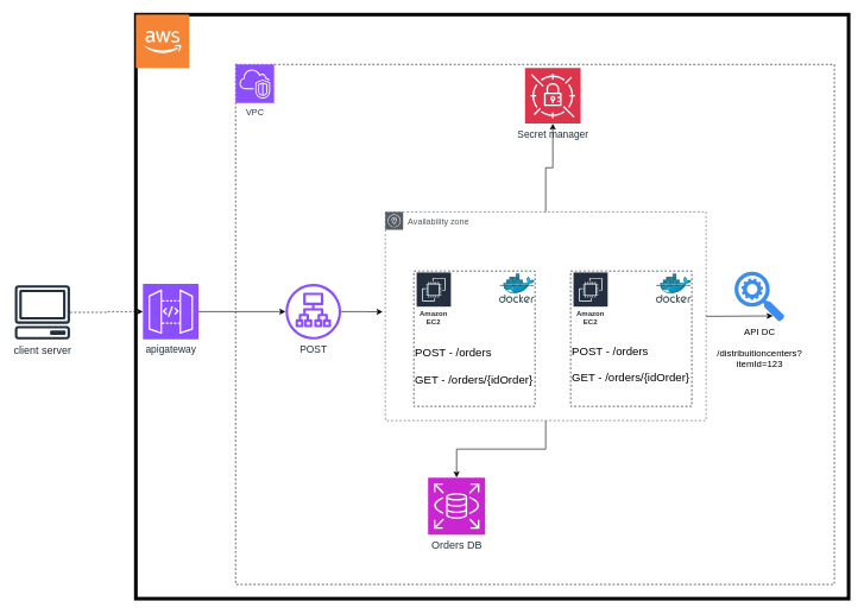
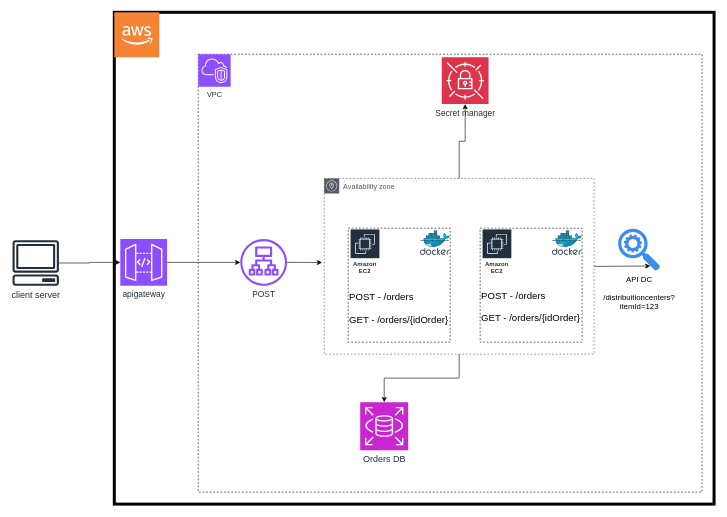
  <mxCell id="0" />
  <mxCell id="1" parent="0" />
  <mxCell id="2" value="" style="rounded=0;whiteSpace=wrap;html=1;glass=0;dashed=1;gradientColor=none;fillColor=none;" parent="1" vertex="1"><mxGeometry x="330" y="90" width="840" height="730" as="geometry" /></mxCell>
  <mxCell id="3" style="edgeStyle=orthogonalEdgeStyle;rounded=0;orthogonalLoop=1;jettySize=auto;html=1;" parent="1" source="4" target="24" edge="1"><mxGeometry relative="1" as="geometry" /></mxCell>
  <mxCell id="4" value="Availability zone" style="sketch=0;outlineConnect=0;gradientColor=none;html=1;whiteSpace=wrap;fontSize=12;fontStyle=0;shape=mxgraph.aws4.group;grIcon=mxgraph.aws4.group_availability_zone;strokeColor=#545B64;fillColor=none;verticalAlign=top;align=left;spacingLeft=30;fontColor=#545B64;dashed=1;" parent="1" vertex="1"><mxGeometry x="540" y="297" width="450" height="293" as="geometry" /></mxCell>
  <mxCell id="5" value="" style="rounded=0;whiteSpace=wrap;html=1;fillColor=none;strokeColor=light-dark(#000000,#C7571F);strokeWidth=5;" parent="1" vertex="1"><mxGeometry x="190" y="20" width="1000" height="820" as="geometry" /></mxCell>
  <mxCell id="6" value="&lt;div&gt;&lt;br&gt;&lt;/div&gt;&lt;div&gt;&lt;font style=&quot;font-size: 16px;&quot;&gt;&lt;div&gt;&lt;br&gt;&lt;/div&gt;&lt;div&gt;&lt;br&gt;&lt;/div&gt;&lt;div&gt;&lt;br&gt;&lt;/div&gt;POST - /orders&lt;/font&gt;&lt;div style=&quot;&quot;&gt;&lt;font style=&quot;font-size: 16px;&quot;&gt;&lt;br&gt;&lt;/font&gt;&lt;/div&gt;&lt;div style=&quot;&quot;&gt;&lt;font style=&quot;font-size: 16px;&quot;&gt;GET - /orders/{idOrder}&lt;/font&gt;&lt;/div&gt;&lt;/div&gt;" style="rounded=0;whiteSpace=wrap;html=1;glass=0;dashed=1;gradientColor=none;fillColor=none;align=left;" parent="1" vertex="1"><mxGeometry x="800" y="380" width="170" height="190" as="geometry" /></mxCell>
  <mxCell id="7" value="Amazon EC2" style="sketch=0;outlineConnect=0;fontColor=#232F3E;gradientColor=none;strokeColor=#ffffff;fillColor=#232F3E;dashed=0;verticalLabelPosition=middle;verticalAlign=bottom;align=center;html=1;whiteSpace=wrap;fontSize=10;fontStyle=1;spacing=3;shape=mxgraph.aws4.productIcon;prIcon=mxgraph.aws4.ec2;" parent="1" vertex="1"><mxGeometry x="803" y="381" width="50" height="80" as="geometry" /></mxCell>
  <mxCell id="8" style="edgeStyle=orthogonalEdgeStyle;rounded=0;orthogonalLoop=1;jettySize=auto;html=1;" parent="1" source="9" target="14" edge="1"><mxGeometry relative="1" as="geometry" /></mxCell>
  <mxCell id="9" value="&lt;font style=&quot;font-size: 14px;&quot;&gt;apigateway&lt;/font&gt;" style="sketch=0;points=[[0,0,0],[0.25,0,0],[0.5,0,0],[0.75,0,0],[1,0,0],[0,1,0],[0.25,1,0],[0.5,1,0],[0.75,1,0],[1,1,0],[0,0.25,0],[0,0.5,0],[0,0.75,0],[1,0.25,0],[1,0.5,0],[1,0.75,0]];outlineConnect=0;fontColor=#232F3E;fillColor=#8C4FFF;strokeColor=#ffffff;dashed=0;verticalLabelPosition=bottom;verticalAlign=top;align=center;html=1;fontSize=12;fontStyle=0;aspect=fixed;shape=mxgraph.aws4.resourceIcon;resIcon=mxgraph.aws4.api_gateway;" parent="1" vertex="1"><mxGeometry x="200" y="398" width="78" height="78" as="geometry" /></mxCell>
  <mxCell id="10" value="&lt;font style=&quot;font-size: 15px;&quot;&gt;client server&lt;/font&gt;" style="sketch=0;outlineConnect=0;fontColor=#232F3E;gradientColor=none;fillColor=#232F3D;strokeColor=none;dashed=0;verticalLabelPosition=bottom;verticalAlign=top;align=center;html=1;fontSize=12;fontStyle=0;aspect=fixed;pointerEvents=1;shape=mxgraph.aws4.client;" parent="1" vertex="1"><mxGeometry x="20" y="400" width="78" height="76" as="geometry" /></mxCell>
  <mxCell id="11" value="VPC" style="sketch=0;points=[[0,0,0],[0.25,0,0],[0.5,0,0],[0.75,0,0],[1,0,0],[0,1,0],[0.25,1,0],[0.5,1,0],[0.75,1,0],[1,1,0],[0,0.25,0],[0,0.5,0],[0,0.75,0],[1,0.25,0],[1,0.5,0],[1,0.75,0]];outlineConnect=0;fontColor=#232F3E;fillColor=#8C4FFF;strokeColor=#ffffff;dashed=0;verticalLabelPosition=bottom;verticalAlign=top;align=center;html=1;fontSize=12;fontStyle=0;aspect=fixed;shape=mxgraph.aws4.resourceIcon;resIcon=mxgraph.aws4.vpc;" parent="1" vertex="1"><mxGeometry x="330" y="90" width="54" height="54" as="geometry" /></mxCell>
  <mxCell id="12" value="" style="image;sketch=0;aspect=fixed;html=1;points=[];align=center;fontSize=12;image=img/lib/mscae/Docker.svg;" parent="1" vertex="1"><mxGeometry x="920" y="384" width="50" height="41" as="geometry" /></mxCell>
- <mxCell id="13" style="edgeStyle=orthogonalEdgeStyle;rounded=0;orthogonalLoop=1;jettySize=auto;html=1;entryX=0;entryY=0.5;entryDx=0;entryDy=0;entryPerimeter=0;dashed=1;" parent="1" source="10" target="9" edge="1"><mxGeometry relative="1" as="geometry" /></mxCell>
+ <mxCell id="13" style="edgeStyle=orthogonalEdgeStyle;rounded=0;orthogonalLoop=1;jettySize=auto;html=1;entryX=0;entryY=0.5;entryDx=0;entryDy=0;entryPerimeter=0;" parent="1" source="10" target="9" edge="1"><mxGeometry relative="1" as="geometry" /></mxCell>
  <mxCell id="14" value="&lt;font style=&quot;font-size: 14px;&quot;&gt;POST&lt;/font&gt;" style="sketch=0;outlineConnect=0;fontColor=#232F3E;gradientColor=none;fillColor=#8C4FFF;strokeColor=none;dashed=0;verticalLabelPosition=bottom;verticalAlign=top;align=center;html=1;fontSize=12;fontStyle=0;aspect=fixed;pointerEvents=1;shape=mxgraph.aws4.application_load_balancer;" parent="1" vertex="1"><mxGeometry x="400" y="398" width="78" height="78" as="geometry" /></mxCell>
  <mxCell id="15" value="&lt;div&gt;&lt;font style=&quot;font-size: 16px;&quot;&gt;&lt;br&gt;&lt;/font&gt;&lt;/div&gt;&lt;font style=&quot;font-size: 16px;&quot;&gt;&lt;div&gt;&lt;font style=&quot;font-size: 16px;&quot;&gt;&lt;br&gt;&lt;/font&gt;&lt;/div&gt;&lt;div&gt;&lt;font style=&quot;font-size: 16px;&quot;&gt;&lt;br&gt;&lt;/font&gt;&lt;/div&gt;&lt;div&gt;&lt;font style=&quot;font-size: 16px;&quot;&gt;&lt;br&gt;&lt;/font&gt;&lt;/div&gt;POST - /orders&lt;/font&gt;&lt;div&gt;&lt;font style=&quot;font-size: 16px;&quot;&gt;&lt;br&gt;&lt;/font&gt;&lt;/div&gt;&lt;div&gt;&lt;font style=&quot;font-size: 16px;&quot;&gt;GET - /orders/{idOrder}&lt;/font&gt;&lt;/div&gt;" style="rounded=0;whiteSpace=wrap;html=1;glass=0;dashed=1;gradientColor=none;fillColor=none;align=left;" parent="1" vertex="1"><mxGeometry x="580" y="380" width="170" height="190" as="geometry" /></mxCell>
  <mxCell id="16" value="Amazon EC2" style="sketch=0;outlineConnect=0;fontColor=#232F3E;gradientColor=none;strokeColor=#ffffff;fillColor=#232F3E;dashed=0;verticalLabelPosition=middle;verticalAlign=bottom;align=center;html=1;whiteSpace=wrap;fontSize=10;fontStyle=1;spacing=3;shape=mxgraph.aws4.productIcon;prIcon=mxgraph.aws4.ec2;" parent="1" vertex="1"><mxGeometry x="583" y="381" width="50" height="80" as="geometry" /></mxCell>
  <mxCell id="17" value="" style="image;sketch=0;aspect=fixed;html=1;points=[];align=center;fontSize=12;image=img/lib/mscae/Docker.svg;" parent="1" vertex="1"><mxGeometry x="700" y="384" width="50" height="41" as="geometry" /></mxCell>
  <mxCell id="18" value="&lt;font style=&quot;font-size: 14px;&quot;&gt;Secret manager&lt;/font&gt;" style="sketch=0;points=[[0,0,0],[0.25,0,0],[0.5,0,0],[0.75,0,0],[1,0,0],[0,1,0],[0.25,1,0],[0.5,1,0],[0.75,1,0],[1,1,0],[0,0.25,0],[0,0.5,0],[0,0.75,0],[1,0.25,0],[1,0.5,0],[1,0.75,0]];outlineConnect=0;fontColor=#232F3E;fillColor=#DD344C;strokeColor=#ffffff;dashed=0;verticalLabelPosition=bottom;verticalAlign=top;align=center;html=1;fontSize=12;fontStyle=0;aspect=fixed;shape=mxgraph.aws4.resourceIcon;resIcon=mxgraph.aws4.secrets_manager;" parent="1" vertex="1"><mxGeometry x="736" y="95" width="78" height="78" as="geometry" /></mxCell>
  <mxCell id="19" value="&lt;span style=&quot;color: light-dark(rgb(0, 0, 0), rgb(250, 250, 250));&quot;&gt;&lt;font style=&quot;font-size: 13px;&quot;&gt;API DC&lt;/font&gt;&lt;/span&gt;&lt;div&gt;&lt;font style=&quot;font-size: 13px;&quot; color=&quot;#fafafa&quot;&gt;&lt;span style=&quot;caret-color: rgb(250, 250, 250);&quot;&gt;&lt;br&gt;&lt;/span&gt;&lt;/font&gt;&lt;div&gt;&lt;p style=&quot;margin: 0px; font-stretch: normal; line-height: normal; font-family: Arial; font-size-adjust: none; font-kerning: auto; font-variant-alternates: normal; font-variant-ligatures: normal; font-variant-numeric: normal; font-variant-east-asian: normal; font-variant-position: normal; font-feature-settings: normal; font-optical-sizing: auto; font-variation-settings: normal; white-space: normal;&quot; class=&quot;p1&quot;&gt;&lt;span style=&quot;color: light-dark(rgb(0, 0, 0), rgb(250, 250, 250));&quot;&gt;&lt;font style=&quot;font-size: 13px;&quot;&gt;/distribuitioncenters?itemId=123&lt;/font&gt;&lt;/span&gt;&lt;/p&gt;&lt;/div&gt;&lt;/div&gt;" style="sketch=0;html=1;aspect=fixed;strokeColor=none;shadow=0;fillColor=#3B8DF1;verticalAlign=top;labelPosition=center;verticalLabelPosition=bottom;shape=mxgraph.gcp2.search_api;align=center;" parent="1" vertex="1"><mxGeometry x="1030" y="381" width="70" height="70" as="geometry" /></mxCell>
  <mxCell id="20" style="edgeStyle=orthogonalEdgeStyle;rounded=0;orthogonalLoop=1;jettySize=auto;html=1;entryX=0.768;entryY=0.886;entryDx=0;entryDy=0;entryPerimeter=0;" parent="1" source="4" target="19" edge="1"><mxGeometry relative="1" as="geometry" /></mxCell>
  <mxCell id="21" style="edgeStyle=orthogonalEdgeStyle;rounded=0;orthogonalLoop=1;jettySize=auto;html=1;entryX=-0.008;entryY=0.479;entryDx=0;entryDy=0;entryPerimeter=0;" parent="1" source="14" target="4" edge="1"><mxGeometry relative="1" as="geometry" /></mxCell>
  <mxCell id="22" style="edgeStyle=orthogonalEdgeStyle;rounded=0;orthogonalLoop=1;jettySize=auto;html=1;entryX=0.5;entryY=1;entryDx=0;entryDy=0;entryPerimeter=0;" parent="1" source="4" target="18" edge="1"><mxGeometry relative="1" as="geometry" /></mxCell>
  <mxCell id="23" value="" style="outlineConnect=0;dashed=0;verticalLabelPosition=bottom;verticalAlign=top;align=center;html=1;shape=mxgraph.aws3.cloud_2;fillColor=#F58534;gradientColor=none;" parent="1" vertex="1"><mxGeometry x="190" y="20" width="75" height="75" as="geometry" /></mxCell>
  <mxCell id="24" value="&lt;font style=&quot;font-size: 15px;&quot;&gt;Orders DB&lt;/font&gt;&lt;div&gt;&lt;br&gt;&lt;/div&gt;" style="sketch=0;points=[[0,0,0],[0.25,0,0],[0.5,0,0],[0.75,0,0],[1,0,0],[0,1,0],[0.25,1,0],[0.5,1,0],[0.75,1,0],[1,1,0],[0,0.25,0],[0,0.5,0],[0,0.75,0],[1,0.25,0],[1,0.5,0],[1,0.75,0]];outlineConnect=0;fontColor=#232F3E;fillColor=#C925D1;strokeColor=#ffffff;dashed=0;verticalLabelPosition=bottom;verticalAlign=top;align=center;html=1;fontSize=12;fontStyle=0;aspect=fixed;shape=mxgraph.aws4.resourceIcon;resIcon=mxgraph.aws4.rds;" parent="1" vertex="1"><mxGeometry x="600" y="670" width="80" height="80" as="geometry" /></mxCell>
